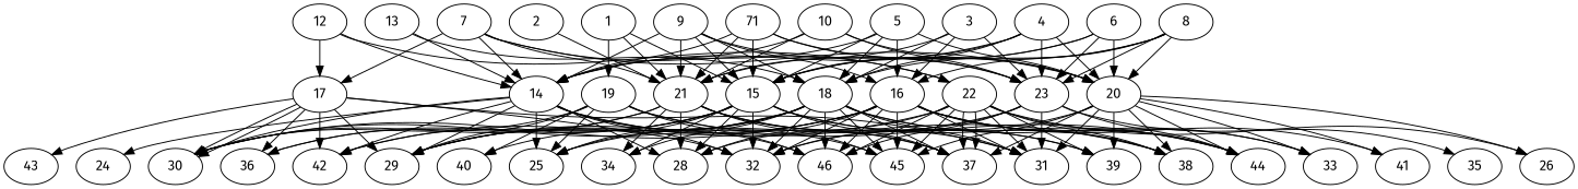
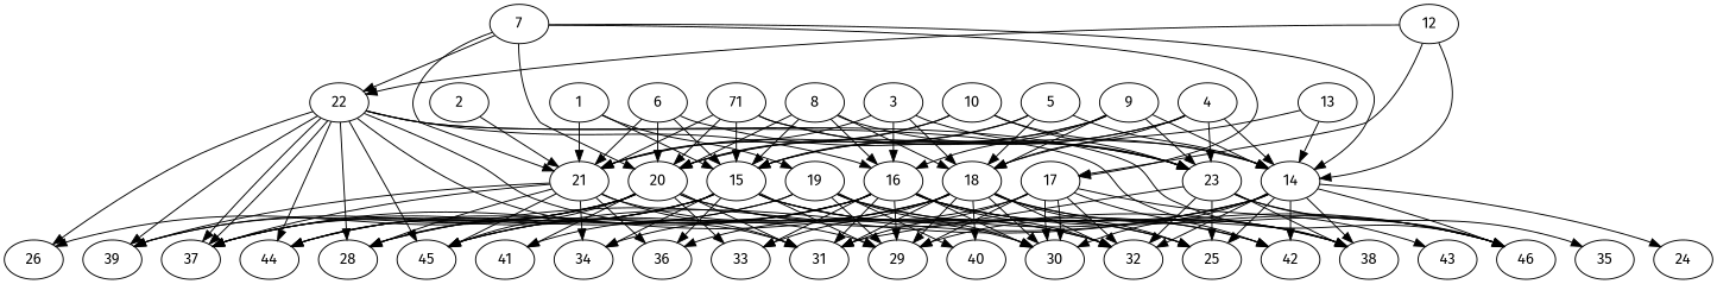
  digraph {
    fontname="Fira Sans"
    node [alpha=0.01 fontname="Fira Sans"]
    edge [fontname="Fira Sans"]
    1 [alpha=0.04 expect_size=33719511416832000000]
    15 [alpha=0.17 expect_size=971391027663268]
    19 [alpha=0.14 expect_size=15244971502409194]
    21 [alpha=0.18 expect_size=321398211032932941824]
    25 [alpha=0.05 expect_size=839245386338249728]
    28 [expect_size=14579249249295588]
    29 [alpha=0.07 expect_size=788365528792432128]
    32 [alpha=0.03 expect_size=11729714812041388]
    42 [expect_size=671676908740017920]
    34 [alpha=0.10 expect_size=492720416774458179584]
    36 [alpha=0.17 expect_size=10477723640962608]
    37 [alpha=0.18 expect_size=8768548597079071]
    39 [alpha=0.06 expect_size=13740663158379406]
    44 [expect_size=212599423631646560]
    46 [expect_size=231603822013072801792]
    30 [alpha=0.00 expect_size=43554459808136429568]
    40 [alpha=0.16 expect_size=612131400923979186176]
    45 [alpha=0.15 expect_size=19428131372558020]
    31 [alpha=0.07 expect_size=16664174342437154]
    38 [alpha=0.07 expect_size=3775864277881479]
    2 [alpha=0.00 expect_size=71931004500947501056]
    3 [alpha=0.05 expect_size=88502062375680624]
    16 [alpha=0.06 expect_size=12967363074772080]
    18 [alpha=0.19 expect_size=419178322041483456]
    23 [alpha=0.09 expect_size=45337705134793960]
    33 [alpha=0.04 expect_size=94593204187888752]
    41 [alpha=0.12 expect_size=1084204226894102528]
    35 [alpha=0.03 expect_size=475731580162146304000]
    4 [expect_size=1330234732264367872]
    14 [alpha=0.06 expect_size=562741739660506432]
    20 [alpha=0.16 expect_size=36545411522066576]
    24 [alpha=0.07 expect_size=187508720518103136]
    26 [alpha=0.09 expect_size=24102308858687240]
    5 [alpha=0.02 expect_size=65095518375385056]
    6 [alpha=0.19 expect_size=190129368989696000000]
    7 [alpha=0.10 expect_size=21702854109347176]
    17 [alpha=0.10 expect_size=9446935079537344512]
    22 [alpha=0.19 expect_size=1248938387496826880]
    43 [alpha=0.17 expect_size=319685207481871499264]
    8 [alpha=0.18 expect_size=786611844887362560]
    9 [alpha=0.18 expect_size=630774636324633706496]
    10 [alpha=0.12 expect_size=558589517645511360]
    n43 [alpha=0.16 expect_size=31871149330569101312 label=71]
    12 [alpha=0.12 expect_size=332631774465039680]
    13 [alpha=0.07 expect_size=2741205525315348992]
    1 -> 15
    1 -> 19
    1 -> 21
    15 -> 25
    15 -> 28
    15 -> 29
    15 -> 32
    15 -> 42
    15 -> 34
    15 -> 36
    15 -> 37
    15 -> 39
    15 -> 44
    19 -> 25
    19 -> 29
    19 -> 37
    19 -> 44
    19 -> 46
    19 -> 30
    19 -> 40
    21 -> 28
    21 -> 34
    21 -> 36
    21 -> 37
    21 -> 39
    21 -> 30
    21 -> 45
    21 -> 31
    2 -> 21
    3 -> 21
    3 -> 16
    3 -> 18
    3 -> 23
    16 -> 28
    16 -> 29
    16 -> 32
    16 -> 42
    16 -> 44
    16 -> 46
    16 -> 30
    16 -> 45
    16 -> 31
    16 -> 38
    16 -> 33
    16 -> 41
    18 -> 25
    18 -> 29
    18 -> 32
    18 -> 34
    18 -> 37
    18 -> 46
    18 -> 30
    18 -> 40
    18 -> 45
    18 -> 31
    18 -> 38
    18 -> 33
    23 -> 25
    23 -> 32
-   23 -> 44
+   23 -> 38
    23 -> 46
    23 -> 31
    23 -> 35
    4 -> 15
    4 -> 18
    4 -> 23
    4 -> 14
    4 -> 20
    14 -> 25
    14 -> 28
    14 -> 29
    14 -> 32
    14 -> 42
    14 -> 46
    14 -> 30
    14 -> 45
    14 -> 38
    14 -> 24
    20 -> 32
    20 -> 37
    20 -> 39
    20 -> 44
    20 -> 45
    20 -> 31
    20 -> 38
    20 -> 33
    20 -> 41
    20 -> 26
    5 -> 15
-   5 -> 16
+   22 -> 16
    5 -> 18
    5 -> 14
    5 -> 20
    6 -> 15
    6 -> 21
    6 -> 23
    6 -> 20
    7 -> 21
    7 -> 14
    7 -> 20
    7 -> 17
    7 -> 22
    17 -> 29
    17 -> 32
    17 -> 42
    17 -> 36
    17 -> 30
    17 -> 30
    17 -> 31
    17 -> 43
    22 -> 28
    22 -> 29
    22 -> 37
    22 -> 37
    22 -> 39
    22 -> 44
    22 -> 46
    22 -> 45
    22 -> 31
    22 -> 38
    22 -> 26
    8 -> 15
    8 -> 16
    8 -> 18
    8 -> 23
    8 -> 20
    9 -> 15
    9 -> 21
    9 -> 16
    9 -> 18
    9 -> 23
    9 -> 14
    10 -> 21
    10 -> 23
    10 -> 14
    10 -> 20
    n43 -> 15
    n43 -> 21
    n43 -> 23
    n43 -> 14
    n43 -> 20
    12 -> 14
    12 -> 17
    12 -> 22
    13 -> 18
    13 -> 14
  }
